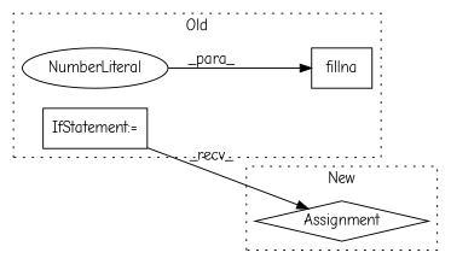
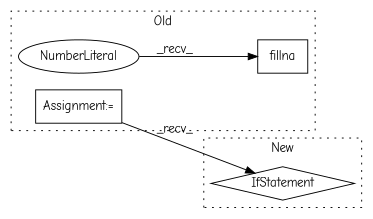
  digraph {
    fontname="Comic Neue"
    rankdir=LR
    node [fontname="Comic Neue" l=1 shape=box]
    edge [fontname="Comic Neue"]
    n1 [a=32 l="7,1" label=fillna s="3043,3064"]
-   n2 [a=7 label="IfStatement:=" s=2485]
+   n2 [a=7 label="Assignment:=" s=2485]
    n3 [a=34 label=NumberLiteral s=3058 shape=ellipse]
-   n4 [a=25 l="4,2" label=Assignment s="3337,3373" shape=diamond]
+   n4 [a=25 l="4,2" label=IfStatement s="3337,3373" shape=diamond]
    subgraph cluster_1 {
      label=Old
      style=dotted
      n1
      n2
      n3
    }
    subgraph cluster_2 {
      label=New
      style=dotted
      n4
    }
    n2 -> n4 [label=_recv_]
-   n3 -> n1 [label=_para_]
+   n3 -> n1 [label=_recv_]
  }
